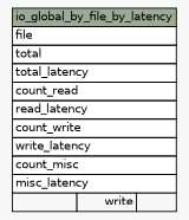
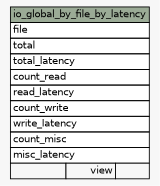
  digraph {
    bgcolor="#f7f7f7"
    fontname=Helvetica
    fontsize=11
    nodesep=0.18
    rankdir=RL
    ranksep=0.46
-   n1 [fontname=Helvetica fontsize=11 label=<     <TABLE BORDER="0" CELLBORDER="1" CELLSPACING="0" BGCOLOR="#ffffff">       <TR><TD COLSPAN="3" BGCOLOR="#9bab96" ALIGN="CENTER">io_global_by_file_by_latency</TD></TR>       <TR><TD PORT="file" COLSPAN="3" ALIGN="LEFT">file</TD></TR>       <TR><TD PORT="total" COLSPAN="3" ALIGN="LEFT">total</TD></TR>       <TR><TD PORT="total_latency" COLSPAN="3" ALIGN="LEFT">total_latency</TD></TR>       <TR><TD PORT="count_read" COLSPAN="3" ALIGN="LEFT">count_read</TD></TR>       <TR><TD PORT="read_latency" COLSPAN="3" ALIGN="LEFT">read_latency</TD></TR>       <TR><TD PORT="count_write" COLSPAN="3" ALIGN="LEFT">count_write</TD></TR>       <TR><TD PORT="write_latency" COLSPAN="3" ALIGN="LEFT">write_latency</TD></TR>       <TR><TD PORT="count_misc" COLSPAN="3" ALIGN="LEFT">count_misc</TD></TR>       <TR><TD PORT="misc_latency" COLSPAN="3" ALIGN="LEFT">misc_latency</TD></TR>       <TR><TD ALIGN="LEFT" BGCOLOR="#f7f7f7">  </TD><TD ALIGN="RIGHT" BGCOLOR="#f7f7f7">write</TD><TD ALIGN="RIGHT" BGCOLOR="#f7f7f7">  </TD></TR>     </TABLE>> shape=plaintext]
+   n1 [fontname=Helvetica fontsize=11 label=<     <TABLE BORDER="0" CELLBORDER="1" CELLSPACING="0" BGCOLOR="#ffffff">       <TR><TD COLSPAN="3" BGCOLOR="#9bab96" ALIGN="CENTER">io_global_by_file_by_latency</TD></TR>       <TR><TD PORT="file" COLSPAN="3" ALIGN="LEFT">file</TD></TR>       <TR><TD PORT="total" COLSPAN="3" ALIGN="LEFT">total</TD></TR>       <TR><TD PORT="total_latency" COLSPAN="3" ALIGN="LEFT">total_latency</TD></TR>       <TR><TD PORT="count_read" COLSPAN="3" ALIGN="LEFT">count_read</TD></TR>       <TR><TD PORT="read_latency" COLSPAN="3" ALIGN="LEFT">read_latency</TD></TR>       <TR><TD PORT="count_write" COLSPAN="3" ALIGN="LEFT">count_write</TD></TR>       <TR><TD PORT="write_latency" COLSPAN="3" ALIGN="LEFT">write_latency</TD></TR>       <TR><TD PORT="count_misc" COLSPAN="3" ALIGN="LEFT">count_misc</TD></TR>       <TR><TD PORT="misc_latency" COLSPAN="3" ALIGN="LEFT">misc_latency</TD></TR>       <TR><TD ALIGN="LEFT" BGCOLOR="#f7f7f7">  </TD><TD ALIGN="RIGHT" BGCOLOR="#f7f7f7">view</TD><TD ALIGN="RIGHT" BGCOLOR="#f7f7f7">  </TD></TR>     </TABLE>> shape=plaintext]
  }
